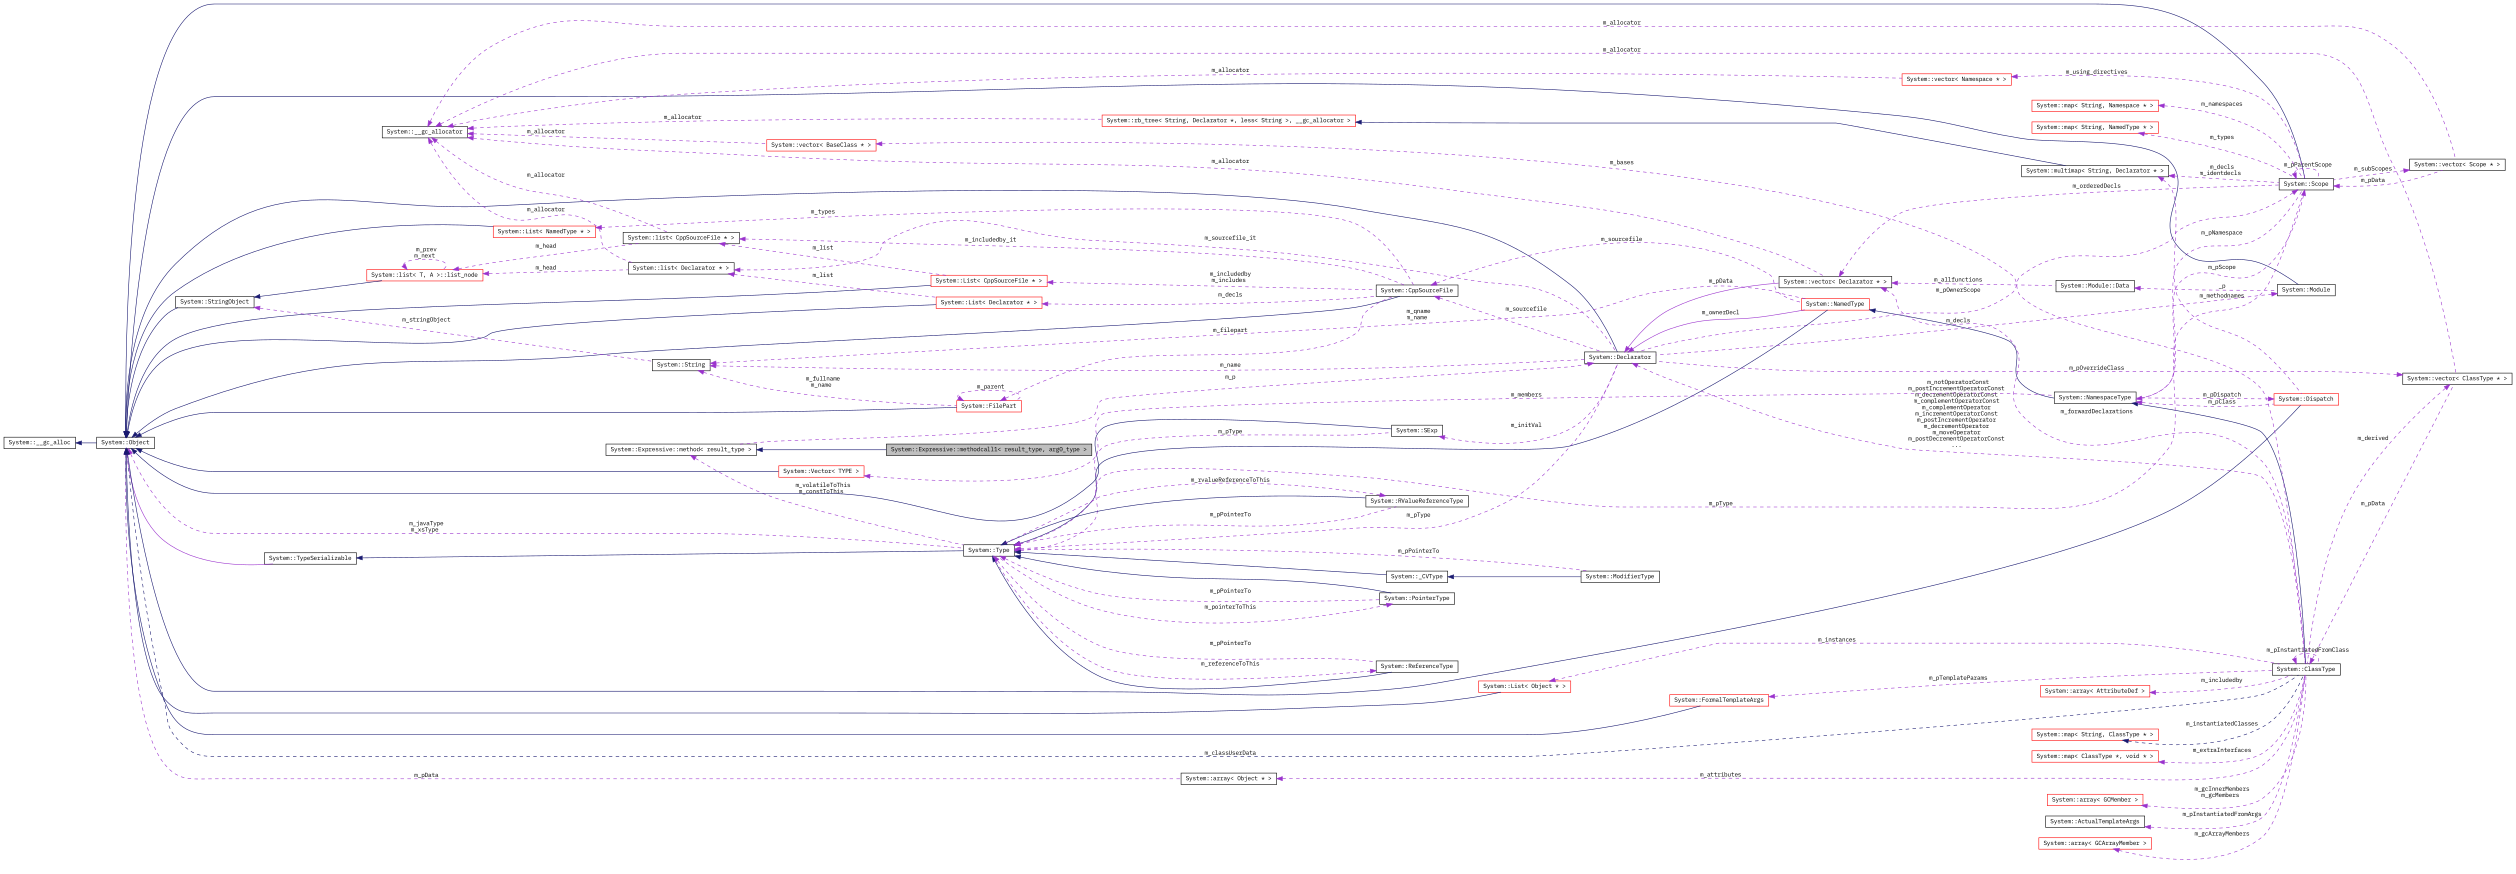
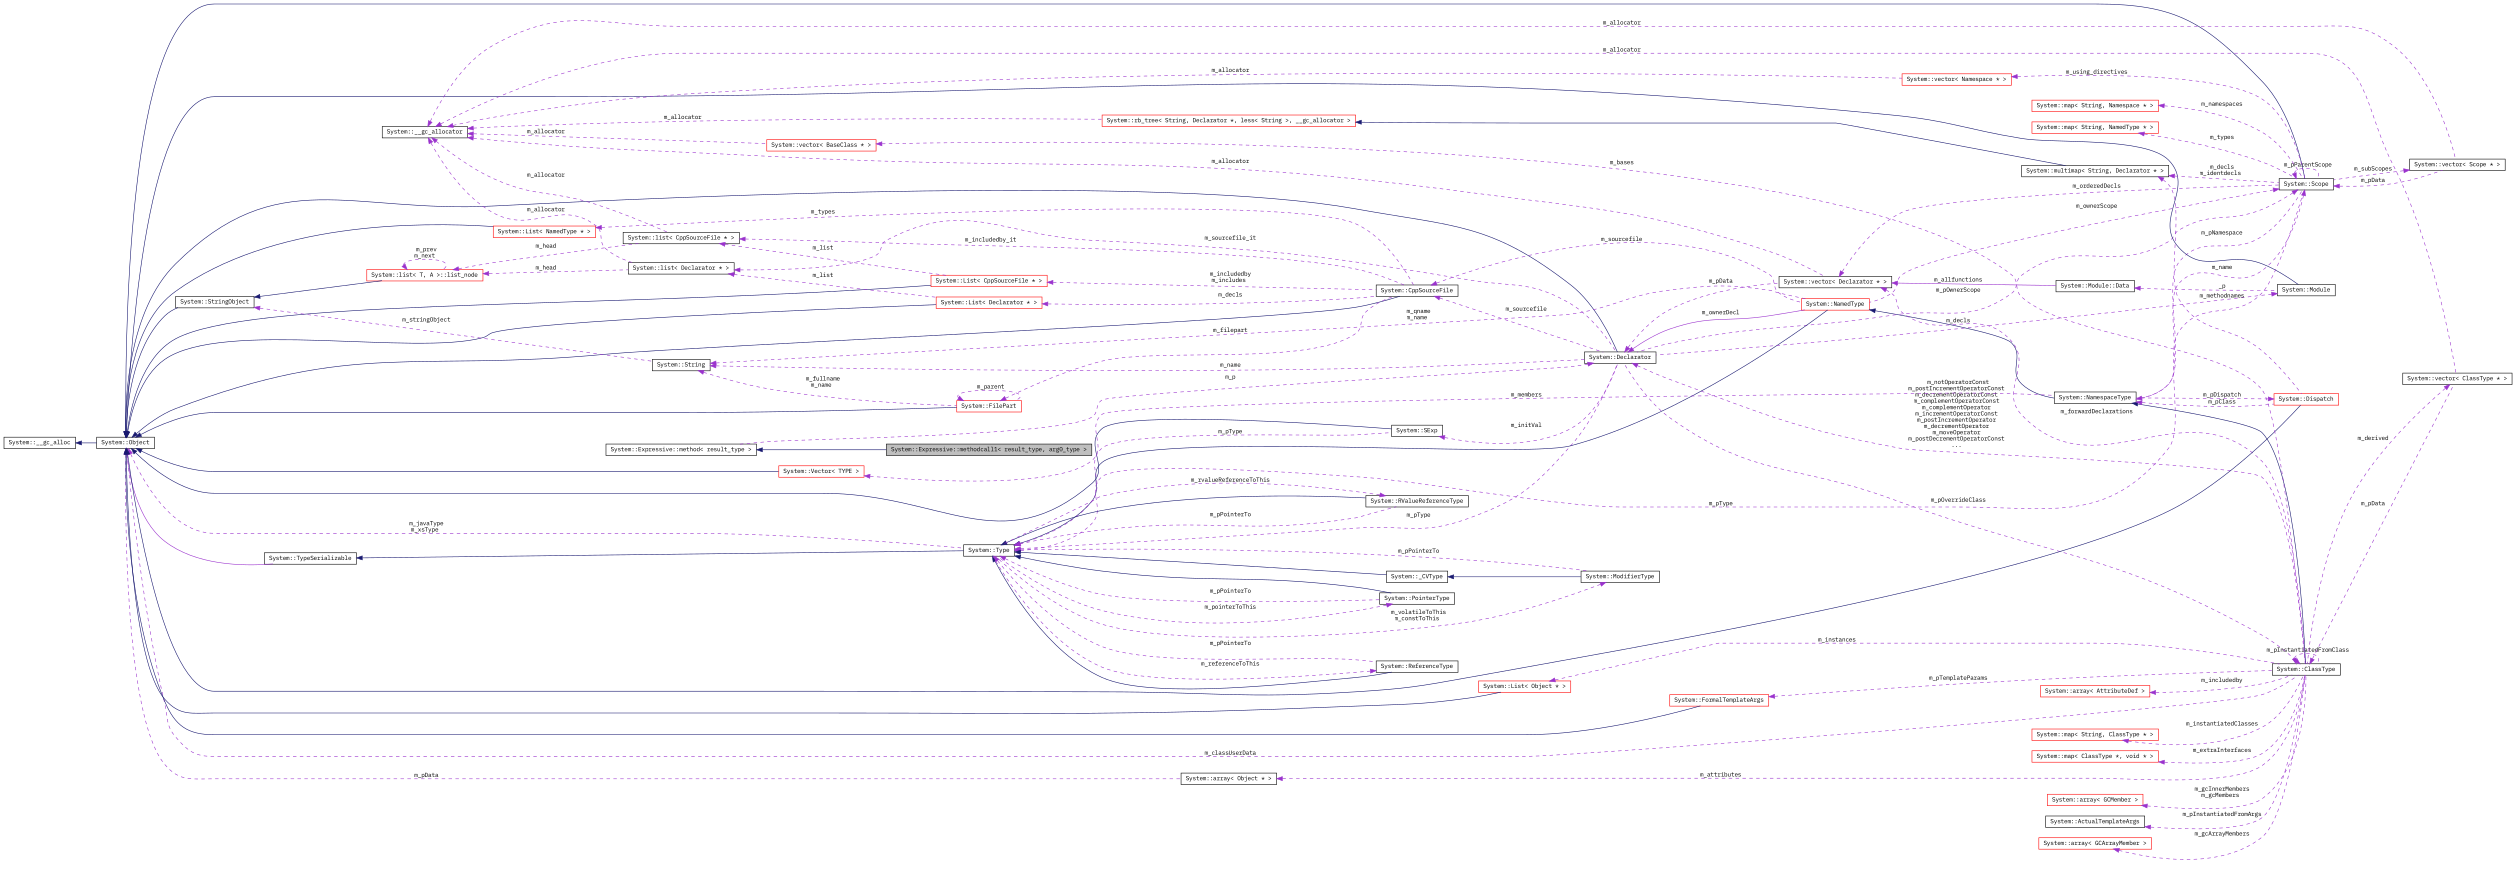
  digraph {
    fontname="IBM Plex Mono"
    rankdir=LR
    node [color=black fillcolor=white fontname="IBM Plex Mono" fontsize=10 shape=record style=filled]
    edge [color=darkorchid3 dir=back fontname="IBM Plex Mono" fontsize=10 labelfontname=Helvetica labelfontsize=10 style=dashed]
    n1 [fillcolor=grey75 fontcolor=black height=0.2 label="System::Expressive::methodcall1\< result_type, arg0_type \>" width=0.4]
    n2 [height=0.2 label="System::Expressive::method\< result_type \>" width=0.4]
    n3 [height=0.2 label="System::Declarator" width=0.4]
    n4 [color=red height=0.2 label="System::NamedType" width=0.4]
    n5 [height=0.2 label="System::vector\< Declarator * \>" width=0.4]
    n6 [height=0.2 label="System::ClassType" width=0.4]
    n7 [height=0.2 label="System::NamespaceType" width=0.4]
    n8 [height=0.2 label="System::Scope" width=0.4]
    n9 [height=0.2 label="System::Module::Data" width=0.4]
    n10 [height=0.2 label="System::vector\< ClassType * \>" width=0.4]
    n11 [height=0.2 label="System::Object" width=0.4]
    n12 [height=0.2 label="System::Type" width=0.4]
    n13 [height=0.2 label="System::TypeSerializable" width=0.4]
    n14 [height=0.2 label="System::CppSourceFile" width=0.4]
    n15 [color=red height=0.2 label="System::FilePart" width=0.4]
    n16 [height=0.2 label="System::StringObject" width=0.4]
    n17 [color=red height=0.2 label="System::List\< NamedType * \>" width=0.4]
    n18 [color=red height=0.2 label="System::List\< CppSourceFile * \>" width=0.4]
    n19 [color=red height=0.2 label="System::List\< Declarator * \>" width=0.4]
    n20 [color=red height=0.2 label="System::Vector\< TYPE \>" width=0.4]
    n21 [color=red height=0.2 label="System::Dispatch" width=0.4]
    n22 [height=0.2 label="System::SExp" width=0.4]
    n23 [height=0.2 label="System::array\< Object * \>" width=0.4]
    n24 [color=red height=0.2 label="System::List\< Object * \>" width=0.4]
    n25 [color=red height=0.2 label="System::FormalTemplateArgs" width=0.4]
    n26 [height=0.2 label="System::Module" width=0.4]
    n27 [height=0.2 label="System::PointerType" width=0.4]
    n28 [height=0.2 label="System::ReferenceType" width=0.4]
    n29 [height=0.2 label="System::RValueReferenceType" width=0.4]
    n30 [height=0.2 label="System::ModifierType" width=0.4]
    n31 [height=0.2 label="System::_CVType" width=0.4]
    n32 [height=0.2 label="System::vector\< Scope * \>" width=0.4]
    n33 [color=red height=0.2 label="System::list\< T, A \>::list_node" width=0.4]
    n34 [height=0.2 label="System::String" width=0.4]
    n35 [height=0.2 label="System::list\< CppSourceFile * \>" width=0.4]
    n36 [height=0.2 label="System::list\< Declarator * \>" width=0.4]
    n37 [height=0.2 label="System::__gc_alloc" width=0.4]
    n38 [height=0.2 label="System::__gc_allocator" width=0.4]
    n39 [color=red height=0.2 label="System::rb_tree\< String, Declarator *, less\< String \>, __gc_allocator \>" width=0.4]
    n40 [color=red height=0.2 label="System::vector\< Namespace * \>" width=0.4]
    n41 [color=red height=0.2 label="System::vector\< BaseClass * \>" width=0.4]
    n42 [height=0.2 label="System::multimap\< String, Declarator * \>" width=0.4]
    n43 [color=red height=0.2 label="System::map\< String, Namespace * \>" width=0.4]
    n44 [color=red height=0.2 label="System::map\< String, NamedType * \>" width=0.4]
    n45 [color=red height=0.2 label="System::map\< ClassType *, void * \>" width=0.4]
    n46 [color=red height=0.2 label="System::array\< GCArrayMember \>" width=0.4]
    n47 [height=0.2 label="System::ActualTemplateArgs" width=0.4]
    n48 [color=red height=0.2 label="System::map\< String, ClassType * \>" width=0.4]
    n49 [color=red height=0.2 label="System::array\< GCMember \>" width=0.4]
    n50 [color=red height=0.2 label="System::array\< AttributeDef \>" width=0.4]
    n2 -> n1 [color=midnightblue style=solid]
    n3 -> n2 [label=" m_p"]
    n3 -> n4 [label=" m_ownerDecl" style=solid]
-   n3 -> n5 [label=" m_pData" style=solid]
+   n3 -> n5 [label=" m_pData"]
    n3 -> n6 [label=" m_notOperatorConst\nm_postIncrementOperatorConst\nm_decrementOperatorConst\nm_complementOperatorConst\nm_complementOperator\nm_incrementOperatorConst\nm_postIncrementOperator\nm_decrementOperator\nm_moveOperator\nm_postDecrementOperatorConst\n..."]
    n4 -> n7 [color=midnightblue style=solid]
    n5 -> n6 [label=" m_forwardDeclarations"]
    n5 -> n8 [label=" m_orderedDecls"]
-   n5 -> n9 [label=" m_allfunctions"]
-   n10 -> n3 [label=" m_pOverrideClass"]
+   n5 -> n9 [label=" m_allfunctions" style=solid]
+   n6 -> n3 [label=" m_pOverrideClass"]
    n6 -> n6 [label=" m_pInstantiatedFromClass"]
    n6 -> n10 [label=" m_pData"]
    n7 -> n6 [color=midnightblue style=solid]
    n7 -> n8 [label=" m_pNamespace"]
    n7 -> n21 [label=" m_pClass"]
    n8 -> n3 [label=" m_pOwnerScope"]
-   n8 -> n7 [label=" m_pScope"]
+   n8 -> n4 [label=" m_ownerScope"]
+   n8 -> n7 [label=" m_name"]
    n8 -> n8 [label=" m_pParentScope"]
    n8 -> n32 [label=" m_pData"]
    n9 -> n26 [label=" _p"]
    n10 -> n6 [label=" m_derived"]
    n11 -> n3 [color=midnightblue style=solid]
-   n11 -> n6 [color=midnightblue label=" m_classUserData"]
+   n11 -> n6 [label=" m_classUserData"]
    n11 -> n8 [color=midnightblue style=solid]
    n11 -> n12 [label=" m_javaType\nm_xsType"]
    n11 -> n13 [style=solid]
    n11 -> n14 [color=midnightblue style=solid]
    n11 -> n15 [color=midnightblue style=solid]
    n11 -> n16 [color=midnightblue style=solid]
    n11 -> n17 [color=midnightblue style=solid]
    n11 -> n18 [color=midnightblue style=solid]
    n11 -> n19 [color=midnightblue style=solid]
    n11 -> n20 [color=midnightblue style=solid]
    n11 -> n21 [color=midnightblue style=solid]
    n11 -> n22 [color=midnightblue style=solid]
    n11 -> n23 [label=" m_pData"]
    n11 -> n24 [color=midnightblue style=solid]
    n11 -> n25 [color=midnightblue style=solid]
    n11 -> n26 [color=midnightblue style=solid]
    n12 -> n3 [label=" m_pType"]
    n12 -> n4 [color=midnightblue style=solid]
    n12 -> n8 [label=" m_pType"]
    n12 -> n22 [label=" m_pType"]
    n12 -> n27 [color=midnightblue style=solid]
    n12 -> n27 [label=" m_pPointerTo"]
    n12 -> n28 [color=midnightblue style=solid]
    n12 -> n28 [label=" m_pPointerTo"]
    n12 -> n29 [color=midnightblue style=solid]
    n12 -> n29 [label=" m_pPointerTo"]
    n12 -> n30 [label=" m_pPointerTo"]
    n12 -> n31 [color=midnightblue style=solid]
    n13 -> n12 [color=midnightblue style=solid]
    n14 -> n3 [label=" m_sourcefile"]
    n14 -> n4 [label=" m_sourcefile"]
    n15 -> n14 [label=" m_filepart"]
    n15 -> n15 [label=" m_parent"]
    n16 -> n33 [color=midnightblue style=solid]
    n16 -> n34 [label=" m_stringObject"]
    n17 -> n14 [label=" m_types"]
    n18 -> n14 [label=" m_includedby\nm_includes"]
    n19 -> n14 [label=" m_decls"]
    n20 -> n7 [label=" m_members"]
    n21 -> n7 [label=" m_pDispatch"]
    n22 -> n3 [label=" m_initVal"]
    n23 -> n6 [label=" m_attributes"]
    n24 -> n6 [label=" m_instances"]
    n25 -> n6 [label=" m_pTemplateParams"]
    n26 -> n3 [label=" m_decls"]
    n27 -> n12 [label=" m_pointerToThis"]
    n28 -> n12 [label=" m_referenceToThis"]
    n29 -> n12 [label=" m_rvalueReferenceToThis"]
-   n2 -> n12 [label=" m_volatileToThis\nm_constToThis"]
+   n30 -> n12 [label=" m_volatileToThis\nm_constToThis"]
    n31 -> n30 [color=midnightblue style=solid]
    n32 -> n8 [label=" m_subScopes"]
    n33 -> n33 [label=" m_prev\nm_next"]
    n33 -> n35 [label=" m_head"]
    n33 -> n36 [label=" m_head"]
    n34 -> n3 [label=" m_name"]
    n34 -> n4 [label=" m_qname\nm_name"]
    n34 -> n15 [label=" m_fullname\nm_name"]
    n35 -> n14 [label=" m_includedby_it"]
    n35 -> n18 [label=" m_list"]
    n36 -> n3 [label=" m_sourcefile_it"]
    n36 -> n19 [label=" m_list"]
    n37 -> n11 [color=midnightblue style=solid]
    n38 -> n5 [label=" m_allocator"]
    n38 -> n10 [label=" m_allocator"]
    n38 -> n32 [label=" m_allocator"]
    n38 -> n35 [label=" m_allocator"]
    n38 -> n36 [label=" m_allocator"]
    n38 -> n39 [label=" m_allocator"]
    n38 -> n40 [label=" m_allocator"]
    n38 -> n41 [label=" m_allocator"]
    n39 -> n42 [color=midnightblue style=solid]
    n40 -> n8 [label=" m_using_directives"]
    n41 -> n6 [label=" m_bases"]
    n42 -> n8 [label=" m_decls\nm_identdecls"]
    n42 -> n21 [label=" m_methodnames"]
    n43 -> n8 [label=" m_namespaces"]
    n44 -> n8 [label=" m_types"]
    n45 -> n6 [label=" m_extraInterfaces"]
    n46 -> n6 [label=" m_gcArrayMembers"]
    n47 -> n6 [label=" m_pInstantiatedFromArgs"]
-   n48 -> n6 [color=midnightblue label=" m_instantiatedClasses"]
+   n48 -> n6 [label=" m_instantiatedClasses"]
    n49 -> n6 [label=" m_gcInnerMembers\nm_gcMembers"]
    n50 -> n6 [label=" m_includedby"]
  }
